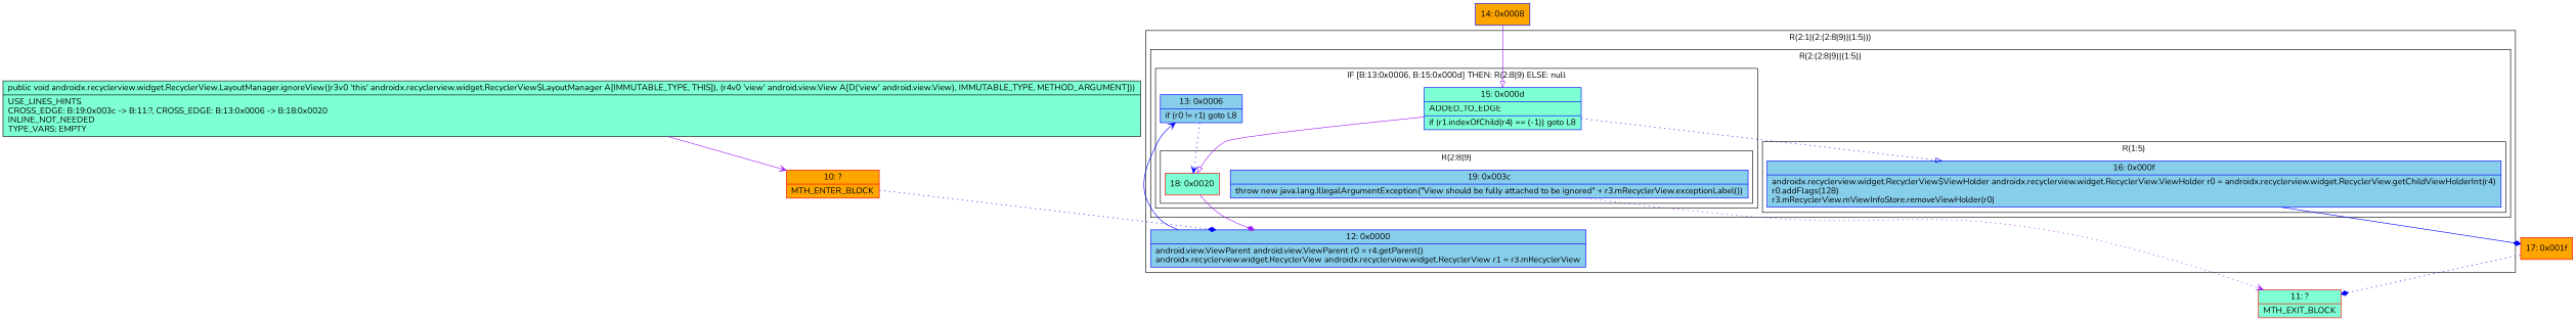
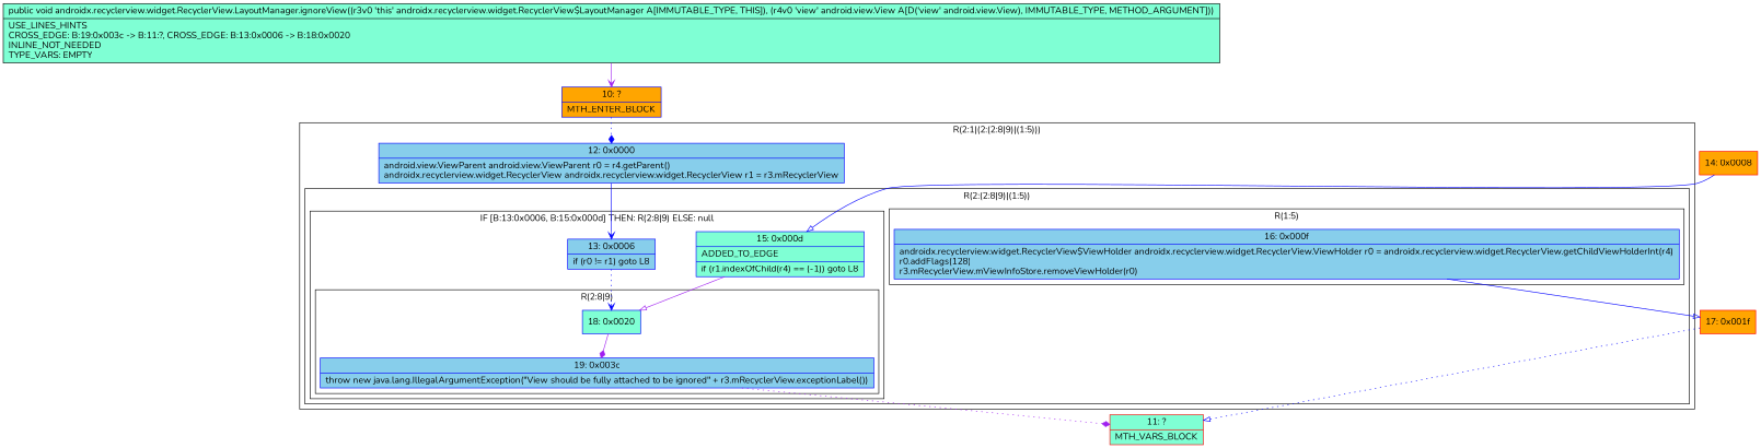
  digraph {
    fontname=Nunito
    node [color=blue fillcolor=aquamarine fontname=Nunito shape=record style=filled]
    edge [arrowhead=diamond color=blue fontname=Nunito style=solid]
-   n1 [color=red label="{18\:\ 0x0020}"]
+   n1 [label="{18\:\ 0x0020}"]
    n2 [fillcolor=skyblue label="{19\:\ 0x003c|throw new java.lang.IllegalArgumentException(\"View should be fully attached to be ignored\" + r3.mRecyclerView.exceptionLabel())\l}"]
    n3 [fillcolor=skyblue label="{13\:\ 0x0006|if (r0 != r1) goto L8\l}"]
    n4 [label="{15\:\ 0x000d|ADDED_TO_EDGE\l|if (r1.indexOfChild(r4) == (\-1)) goto L8\l}"]
    n5 [fillcolor=skyblue label="{16\:\ 0x000f|androidx.recyclerview.widget.RecyclerView$ViewHolder androidx.recyclerview.widget.RecyclerView.ViewHolder r0 = androidx.recyclerview.widget.RecyclerView.getChildViewHolderInt(r4)\lr0.addFlags(128)\lr3.mRecyclerView.mViewInfoStore.removeViewHolder(r0)\l}"]
    n6 [fillcolor=skyblue label="{12\:\ 0x0000|android.view.ViewParent android.view.ViewParent r0 = r4.getParent()\landroidx.recyclerview.widget.RecyclerView androidx.recyclerview.widget.RecyclerView r1 = r3.mRecyclerView\l}"]
-   n7 [color=red label="{11\:\ ?|MTH_EXIT_BLOCK\l}"]
+   n7 [color=red label="{11\:\ ?|MTH_VARS_BLOCK\l}"]
    n8 [color=red fillcolor=orange label="{17\:\ 0x001f}"]
-   n9 [fillcolor=orange label="{14\:\ 0x0008}"]
-   n10 [color=red fillcolor=orange label="{10\:\ ?|MTH_ENTER_BLOCK\l}"]
+   n9 [color=red fillcolor=orange label="{14\:\ 0x0008}"]
+   n10 [fillcolor=orange label="{10\:\ ?|MTH_ENTER_BLOCK\l}"]
    n11 [label="{public void androidx.recyclerview.widget.RecyclerView.LayoutManager.ignoreView((r3v0 'this' androidx.recyclerview.widget.RecyclerView$LayoutManager A[IMMUTABLE_TYPE, THIS]), (r4v0 'view' android.view.View A[D('view' android.view.View), IMMUTABLE_TYPE, METHOD_ARGUMENT]))  | USE_LINES_HINTS\lCROSS_EDGE: B:19:0x003c \-\> B:11:?, CROSS_EDGE: B:13:0x0006 \-\> B:18:0x0020\lINLINE_NOT_NEEDED\lTYPE_VARS: EMPTY\l}" color=""]
    subgraph cluster_1 {
      label="R(2:1|(2:(2:8|9)|(1:5)))"
      n6
      subgraph cluster_2 {
        label="R(2:(2:8|9)|(1:5))"
        subgraph cluster_3 {
          label="IF [B:13:0x0006, B:15:0x000d] THEN: R(2:8|9) ELSE: null"
          n3
          n4
          subgraph cluster_4 {
            label="R(2:8|9)"
            n1
            n2
          }
        }
        subgraph cluster_5 {
          label="R(1:5)"
          n5
        }
      }
    }
-   n1 -> n6 [color=purple]
-   n2 -> n7 [arrowhead=vee color=purple style=dotted]
+   n1 -> n2 [color=purple]
+   n2 -> n7 [color=purple style=dotted]
    n3 -> n1 [arrowhead=vee style=dotted]
    n4 -> n1 [arrowhead=onormal color=purple]
-   n4 -> n5 [arrowhead=onormal style=dotted]
-   n5 -> n8
+   n5 -> n8 [arrowhead=onormal]
    n6 -> n3 [arrowhead=vee]
-   n8 -> n7 [style=dotted]
-   n9 -> n4 [arrowhead=onormal color=purple]
+   n8 -> n7 [arrowhead=onormal style=dotted]
+   n9 -> n4 [arrowhead=onormal]
    n10 -> n6 [style=dotted]
    n11 -> n10 [arrowhead=vee color=purple]
  }
